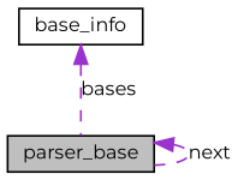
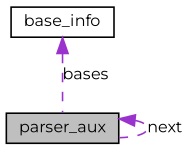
  digraph {
    fontname=Montserrat
    node [color=black fontname=Montserrat fontsize=10 shape=record style=filled]
    edge [color=darkorchid3 dir=back fontname=Montserrat fontsize=10 labelfontname=FreeSans labelfontsize=10 style=dashed]
-   n1 [fillcolor=grey75 fontcolor=black height=0.2 label=parser_base width=0.4]
+   n1 [fillcolor=grey75 fontcolor=black height=0.2 label=parser_aux width=0.4]
    n2 [fillcolor=white height=0.2 label=base_info width=0.4]
    n1 -> n1 [label=next]
    n2 -> n1 [label=bases]
  }
